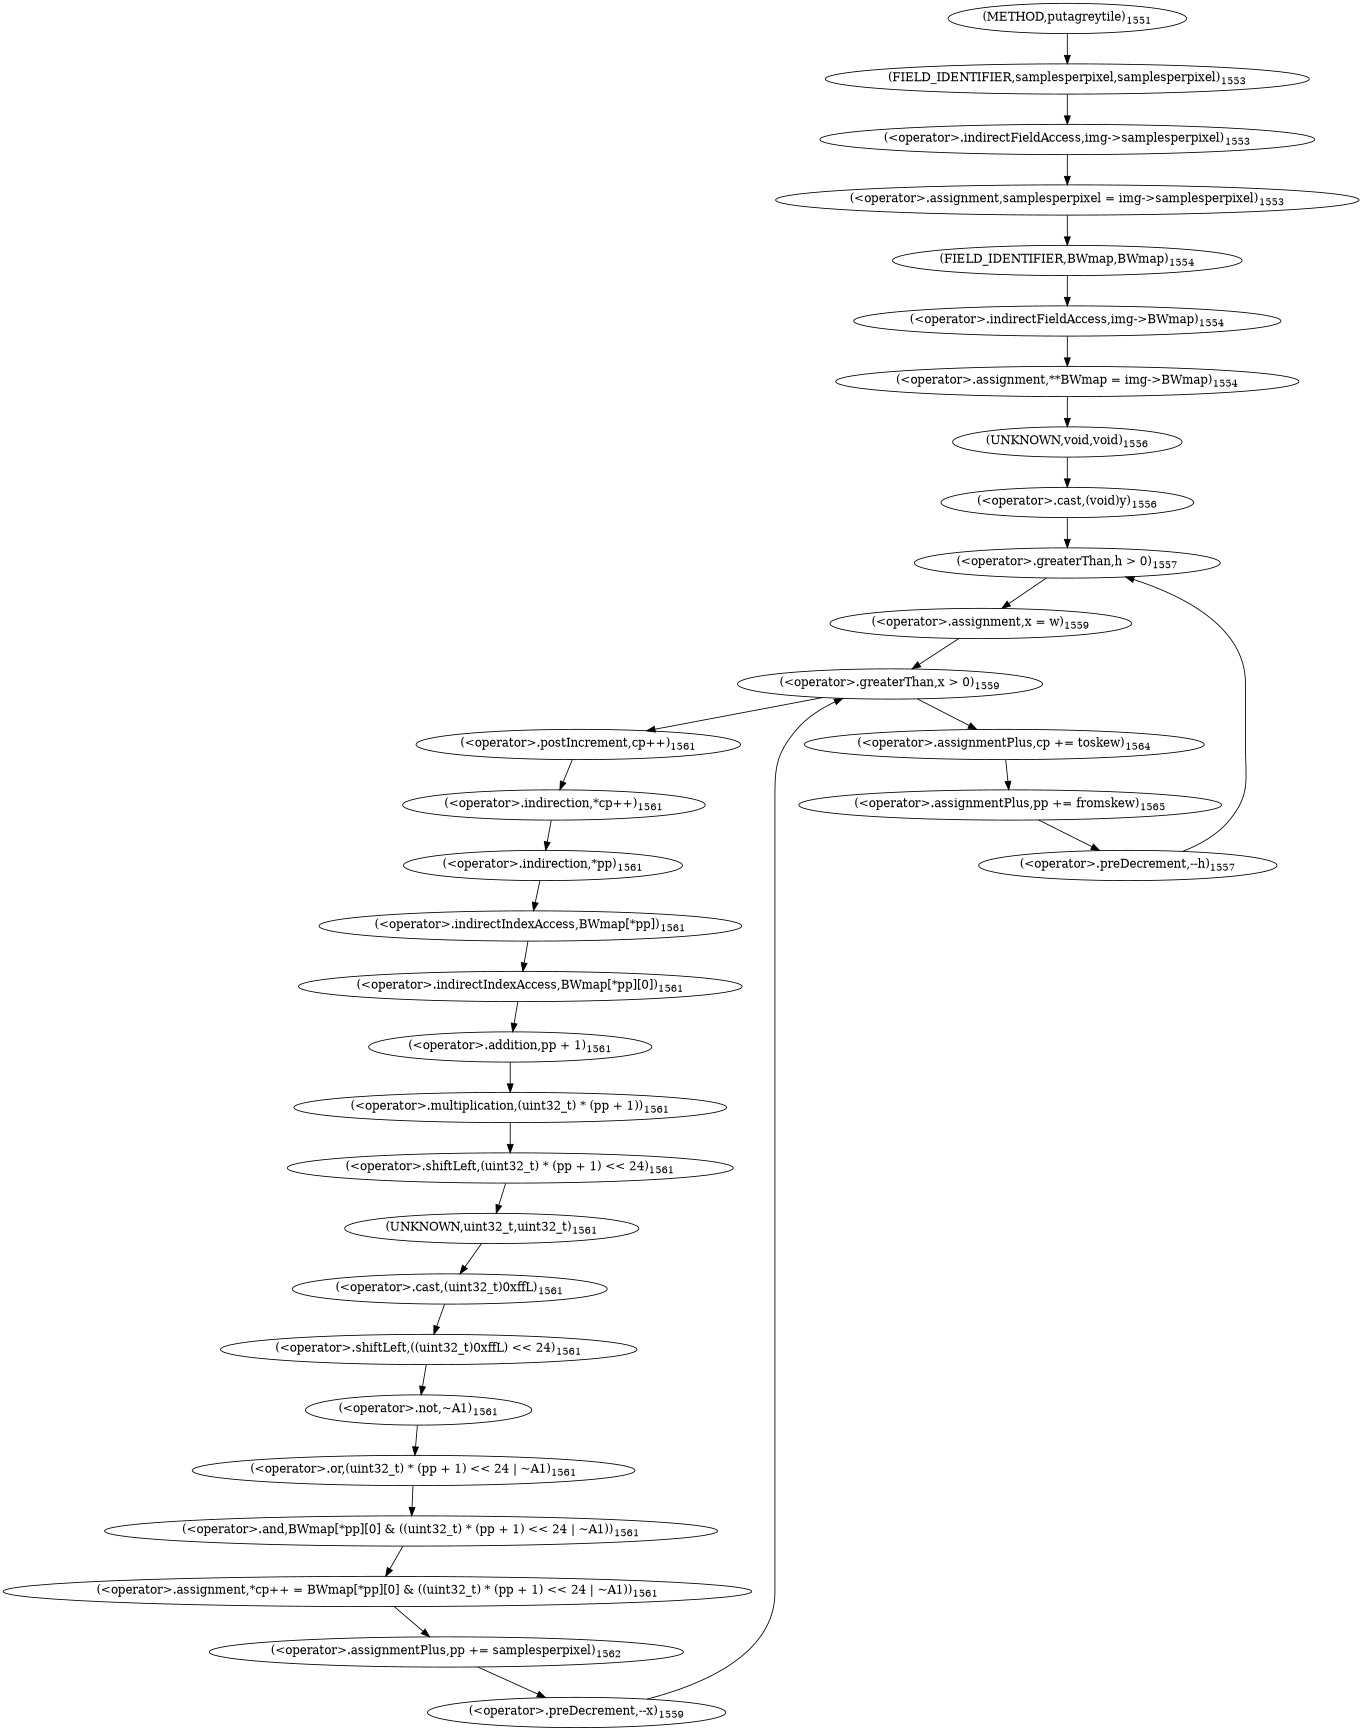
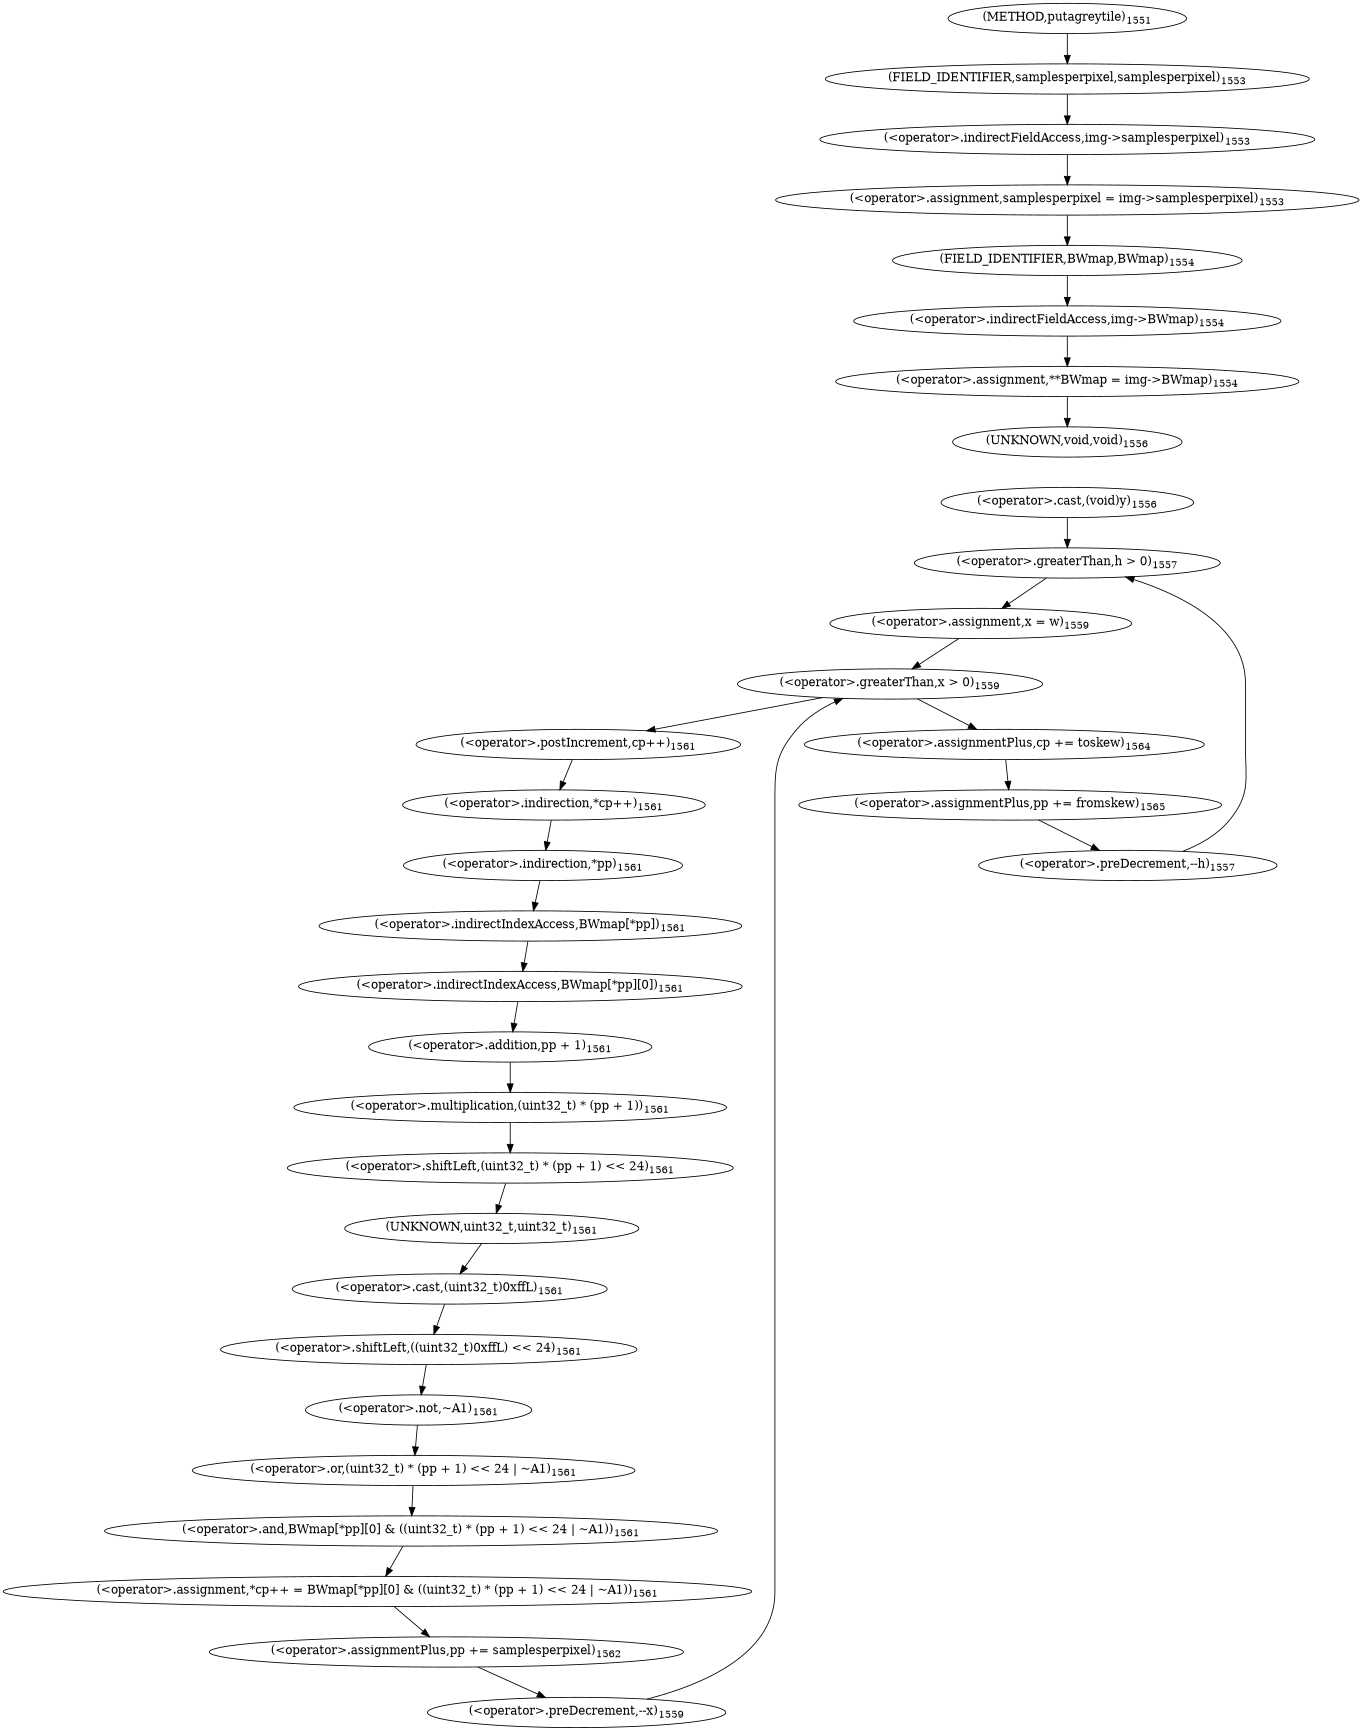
  digraph {
    n1 [label=<(&lt;operator&gt;.assignment,samplesperpixel = img-&gt;samplesperpixel)<SUB>1553</SUB>>]
    n2 [label=<(FIELD_IDENTIFIER,BWmap,BWmap)<SUB>1554</SUB>>]
    n3 [label=<(&lt;operator&gt;.indirectFieldAccess,img-&gt;BWmap)<SUB>1554</SUB>>]
    n4 [label=<(&lt;operator&gt;.assignment,**BWmap = img-&gt;BWmap)<SUB>1554</SUB>>]
    n5 [label=<(UNKNOWN,void,void)<SUB>1556</SUB>>]
    n6 [label=<(&lt;operator&gt;.cast,(void)y)<SUB>1556</SUB>>]
    n7 [label=<(&lt;operator&gt;.greaterThan,h &gt; 0)<SUB>1557</SUB>>]
    n8 [label=<(&lt;operator&gt;.assignment,x = w)<SUB>1559</SUB>>]
    n9 [label=<(&lt;operator&gt;.indirectFieldAccess,img-&gt;samplesperpixel)<SUB>1553</SUB>>]
    n10 [label=<(&lt;operator&gt;.greaterThan,x &gt; 0)<SUB>1559</SUB>>]
    n11 [label=<(&lt;operator&gt;.preDecrement,--h)<SUB>1557</SUB>>]
    n12 [label=<(FIELD_IDENTIFIER,samplesperpixel,samplesperpixel)<SUB>1553</SUB>>]
    n13 [label=<(&lt;operator&gt;.assignmentPlus,cp += toskew)<SUB>1564</SUB>>]
    n14 [label=<(&lt;operator&gt;.assignmentPlus,pp += fromskew)<SUB>1565</SUB>>]
    n15 [label=<(&lt;operator&gt;.postIncrement,cp++)<SUB>1561</SUB>>]
    n16 [label=<(&lt;operator&gt;.indirection,*cp++)<SUB>1561</SUB>>]
    n17 [label=<(&lt;operator&gt;.preDecrement,--x)<SUB>1559</SUB>>]
    n18 [label=<(&lt;operator&gt;.assignment,*cp++ = BWmap[*pp][0] &amp; ((uint32_t) * (pp + 1) &lt;&lt; 24 | ~A1))<SUB>1561</SUB>>]
    n19 [label=<(&lt;operator&gt;.assignmentPlus,pp += samplesperpixel)<SUB>1562</SUB>>]
    n20 [label=<(&lt;operator&gt;.indirection,*pp)<SUB>1561</SUB>>]
    n21 [label=<(&lt;operator&gt;.indirectIndexAccess,BWmap[*pp])<SUB>1561</SUB>>]
    n22 [label=<(&lt;operator&gt;.and,BWmap[*pp][0] &amp; ((uint32_t) * (pp + 1) &lt;&lt; 24 | ~A1))<SUB>1561</SUB>>]
    n23 [label=<(&lt;operator&gt;.indirectIndexAccess,BWmap[*pp][0])<SUB>1561</SUB>>]
    n24 [label=<(&lt;operator&gt;.addition,pp + 1)<SUB>1561</SUB>>]
    n25 [label=<(&lt;operator&gt;.multiplication,(uint32_t) * (pp + 1))<SUB>1561</SUB>>]
    n26 [label=<(&lt;operator&gt;.or,(uint32_t) * (pp + 1) &lt;&lt; 24 | ~A1)<SUB>1561</SUB>>]
    n27 [label=<(&lt;operator&gt;.shiftLeft,(uint32_t) * (pp + 1) &lt;&lt; 24)<SUB>1561</SUB>>]
    n28 [label=<(UNKNOWN,uint32_t,uint32_t)<SUB>1561</SUB>>]
    n29 [label=<(&lt;operator&gt;.cast,(uint32_t)0xffL)<SUB>1561</SUB>>]
    n30 [label=<(&lt;operator&gt;.not,~A1)<SUB>1561</SUB>>]
    n31 [label=<(&lt;operator&gt;.shiftLeft,((uint32_t)0xffL) &lt;&lt; 24)<SUB>1561</SUB>>]
    n32 [label=<(METHOD,putagreytile)<SUB>1551</SUB>>]
    n1 -> n2
    n2 -> n3
    n3 -> n4
    n4 -> n5
-   n5 -> n6
    n6 -> n7
    n7 -> n8
    n8 -> n10
    n9 -> n1
    n10 -> n13
    n10 -> n15
    n11 -> n7
    n12 -> n9
    n13 -> n14
    n14 -> n11
    n15 -> n16
    n16 -> n20
    n17 -> n10
    n18 -> n19
    n19 -> n17
    n20 -> n21
    n21 -> n23
    n22 -> n18
    n23 -> n24
    n24 -> n25
    n25 -> n27
    n26 -> n22
    n27 -> n28
    n28 -> n29
    n29 -> n31
    n30 -> n26
    n31 -> n30
    n32 -> n12
  }
